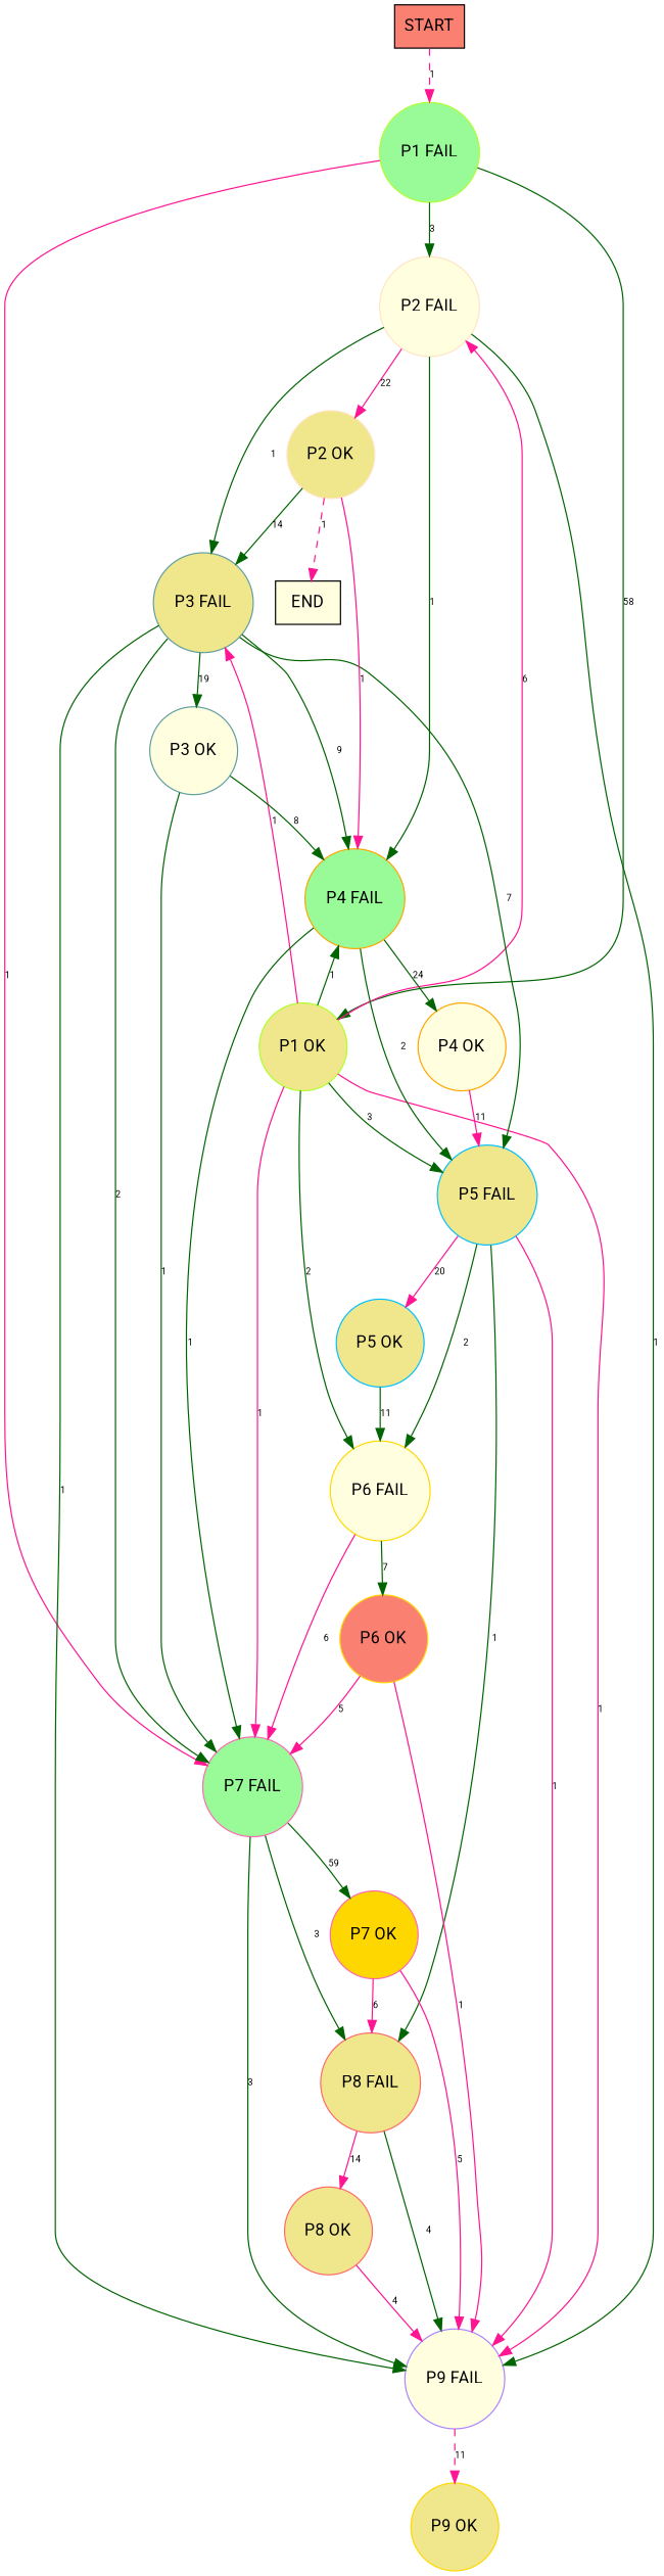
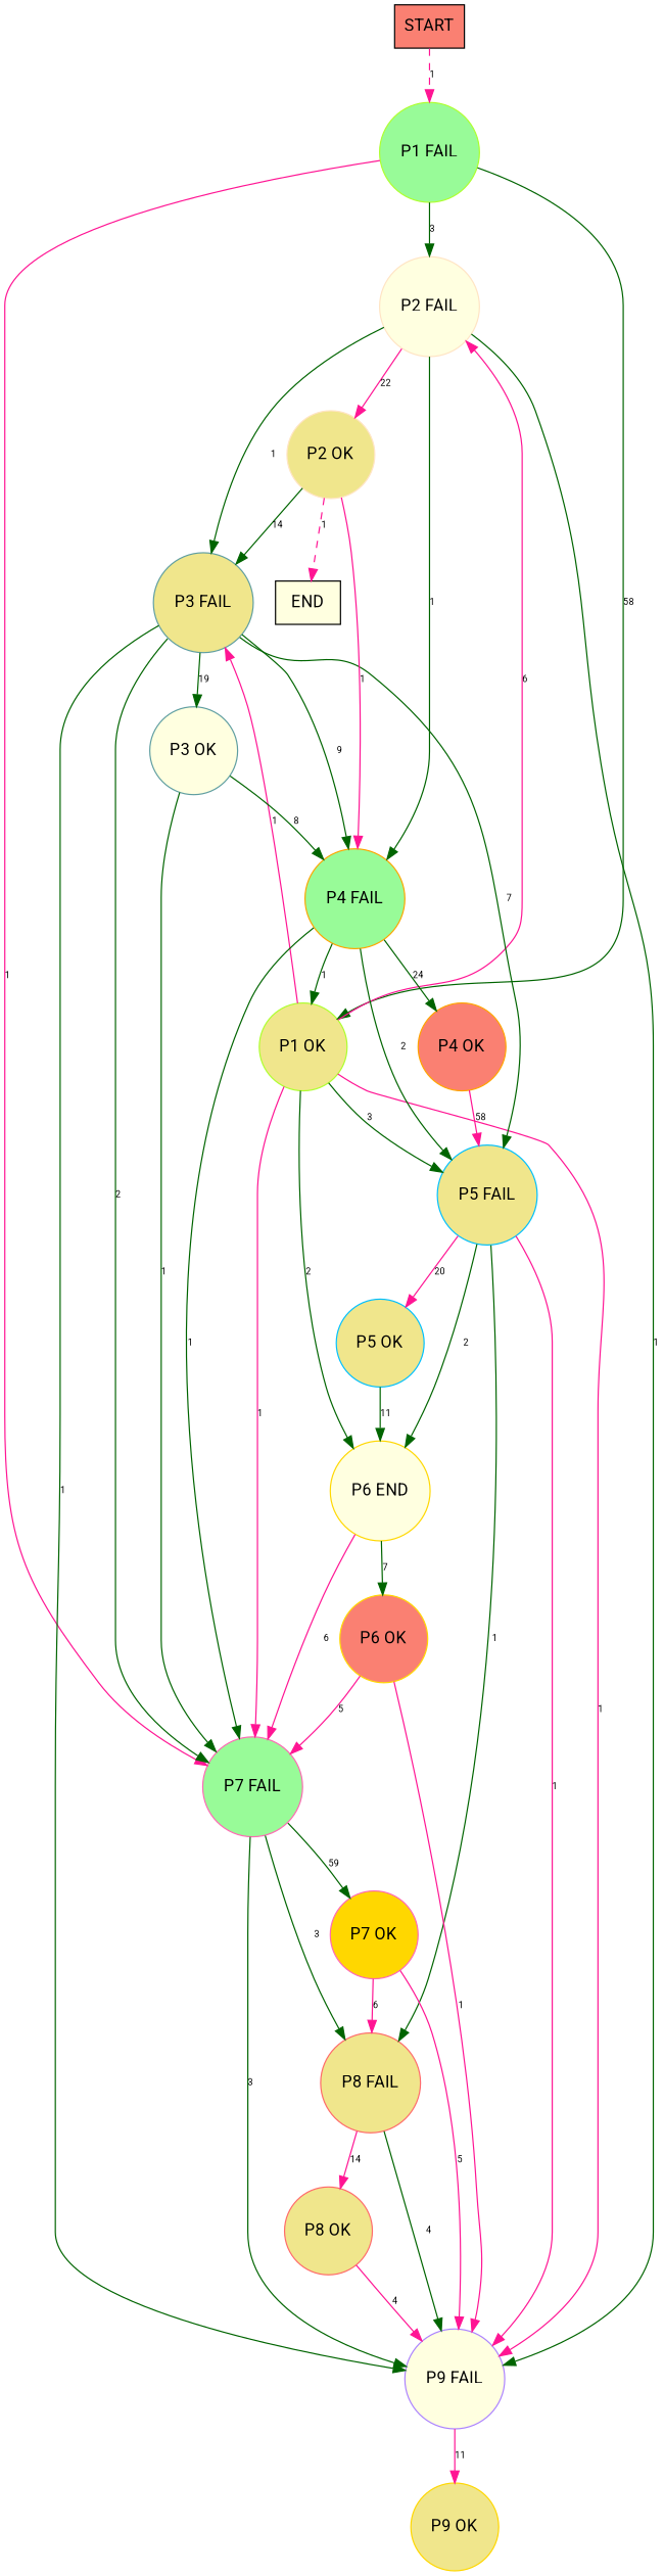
  digraph {
    fontname=Roboto
    node [color=gold fillcolor=khaki fontname=Roboto shape=circle style=filled]
    edge [color=darkgreen fontname=Roboto fontsize=8 labelfloat=false]
    "P1 FAIL" [color=greenyellow fillcolor=palegreen]
    "P2 FAIL" [color=bisque fillcolor=lightyellow]
    "P1 OK" [color=greenyellow]
    "P7 FAIL" [color=hotpink fillcolor=palegreen]
    "P3 FAIL" [color=cadetblue]
    "P2 OK" [color=bisque]
    "P4 FAIL" [color=orange fillcolor=palegreen]
    "P9 FAIL" [color=mediumpurple1 fillcolor=lightyellow]
    "P5 FAIL" [color=deepskyblue]
-   "P6 FAIL" [fillcolor=lightyellow]
+   "P6 FAIL" [fillcolor=lightyellow label="P6 END"]
    "P3 OK" [color=cadetblue fillcolor=lightyellow]
    "P8 FAIL" [color=indianred1]
    "P7 OK" [color=hotpink fillcolor=gold]
    END [color=black fillcolor=lightyellow shape=box]
-   "P4 OK" [color=orange fillcolor=lightyellow]
+   "P4 OK" [color=orange fillcolor=salmon]
    "P9 OK"
    "P5 OK" [color=deepskyblue]
    "P6 OK" [fillcolor=salmon]
    "P8 OK" [color=indianred1]
    START [color=black fillcolor=salmon shape=box]
    "P1 FAIL" -> "P2 FAIL" [label=3]
    "P1 FAIL" -> "P1 OK" [label=58]
    "P1 FAIL" -> "P7 FAIL" [color=deeppink label=1]
    "P2 FAIL" -> "P3 FAIL" [label=1]
    "P2 FAIL" -> "P2 OK" [color=deeppink label=22]
    "P2 FAIL" -> "P4 FAIL" [label=1]
    "P2 FAIL" -> "P9 FAIL" [label=1]
    "P1 OK" -> "P2 FAIL" [color=deeppink label=6]
    "P1 OK" -> "P7 FAIL" [color=deeppink label=1]
    "P1 OK" -> "P3 FAIL" [color=deeppink label=1]
-   "P1 OK" -> "P4 FAIL" [label=1]
+   "P4 FAIL" -> "P1 OK" [label=1]
    "P1 OK" -> "P9 FAIL" [color=deeppink label=1]
    "P1 OK" -> "P5 FAIL" [label=3]
    "P1 OK" -> "P6 FAIL" [label=2]
    "P7 FAIL" -> "P9 FAIL" [label=3]
    "P7 FAIL" -> "P8 FAIL" [label=3]
    "P7 FAIL" -> "P7 OK" [label=59]
    "P3 FAIL" -> "P7 FAIL" [label=2]
    "P3 FAIL" -> "P4 FAIL" [label=9]
    "P3 FAIL" -> "P9 FAIL" [label=1]
    "P3 FAIL" -> "P5 FAIL" [label=7]
    "P3 FAIL" -> "P3 OK" [label=19]
    "P2 OK" -> "P3 FAIL" [label=14]
    "P2 OK" -> "P4 FAIL" [color=deeppink label=1]
    "P2 OK" -> END [color=deeppink label=1 style=dashed]
    "P4 FAIL" -> "P7 FAIL" [label=1]
    "P4 FAIL" -> "P5 FAIL" [label=2]
    "P4 FAIL" -> "P4 OK" [label=24]
-   "P9 FAIL" -> "P9 OK" [color=deeppink label=11 style=dashed]
+   "P9 FAIL" -> "P9 OK" [color=deeppink label=11]
    "P5 FAIL" -> "P9 FAIL" [color=deeppink label=1]
    "P5 FAIL" -> "P6 FAIL" [label=2]
    "P5 FAIL" -> "P8 FAIL" [label=1]
    "P5 FAIL" -> "P5 OK" [color=deeppink label=20]
    "P6 FAIL" -> "P7 FAIL" [color=deeppink label=6]
    "P6 FAIL" -> "P6 OK" [label=7]
    "P3 OK" -> "P7 FAIL" [label=1]
    "P3 OK" -> "P4 FAIL" [label=8]
    "P8 FAIL" -> "P9 FAIL" [label=4]
    "P8 FAIL" -> "P8 OK" [color=deeppink label=14]
    "P7 OK" -> "P9 FAIL" [color=deeppink label=5]
    "P7 OK" -> "P8 FAIL" [color=deeppink label=6]
-   "P4 OK" -> "P5 FAIL" [color=deeppink label=11]
+   "P4 OK" -> "P5 FAIL" [color=deeppink label=58]
    "P5 OK" -> "P6 FAIL" [label=11]
    "P6 OK" -> "P7 FAIL" [color=deeppink label=5]
    "P6 OK" -> "P9 FAIL" [color=deeppink label=1]
    "P8 OK" -> "P9 FAIL" [color=deeppink label=4]
    START -> "P1 FAIL" [color=deeppink label=1 style=dashed]
  }
